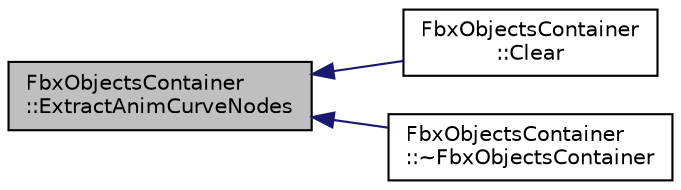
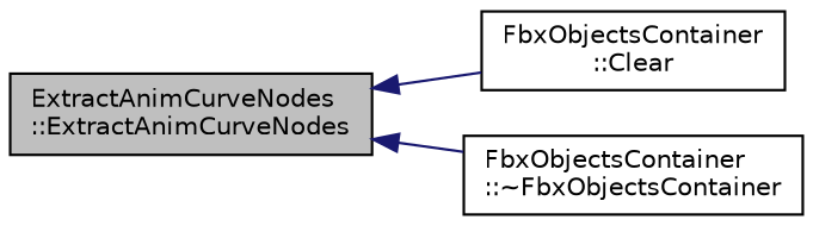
  digraph {
    rankdir=LR
    node [color=black fillcolor=white fontname=Helvetica fontsize=10 shape=record style=filled]
    edge [color=midnightblue dir=back fontname=Helvetica fontsize=10 labelfontname=Helvetica labelfontsize=10 style=solid]
-   n1 [fillcolor=grey75 fontcolor=black height=0.2 label="FbxObjectsContainer\l::ExtractAnimCurveNodes" width=0.4]
+   n1 [fillcolor=grey75 fontcolor=black height=0.2 label="ExtractAnimCurveNodes\l::ExtractAnimCurveNodes" width=0.4]
    n2 [height=0.2 label="FbxObjectsContainer\l::Clear" width=0.4]
    n3 [height=0.2 label="FbxObjectsContainer\l::~FbxObjectsContainer" width=0.4]
    n1 -> n2
    n1 -> n3
  }
